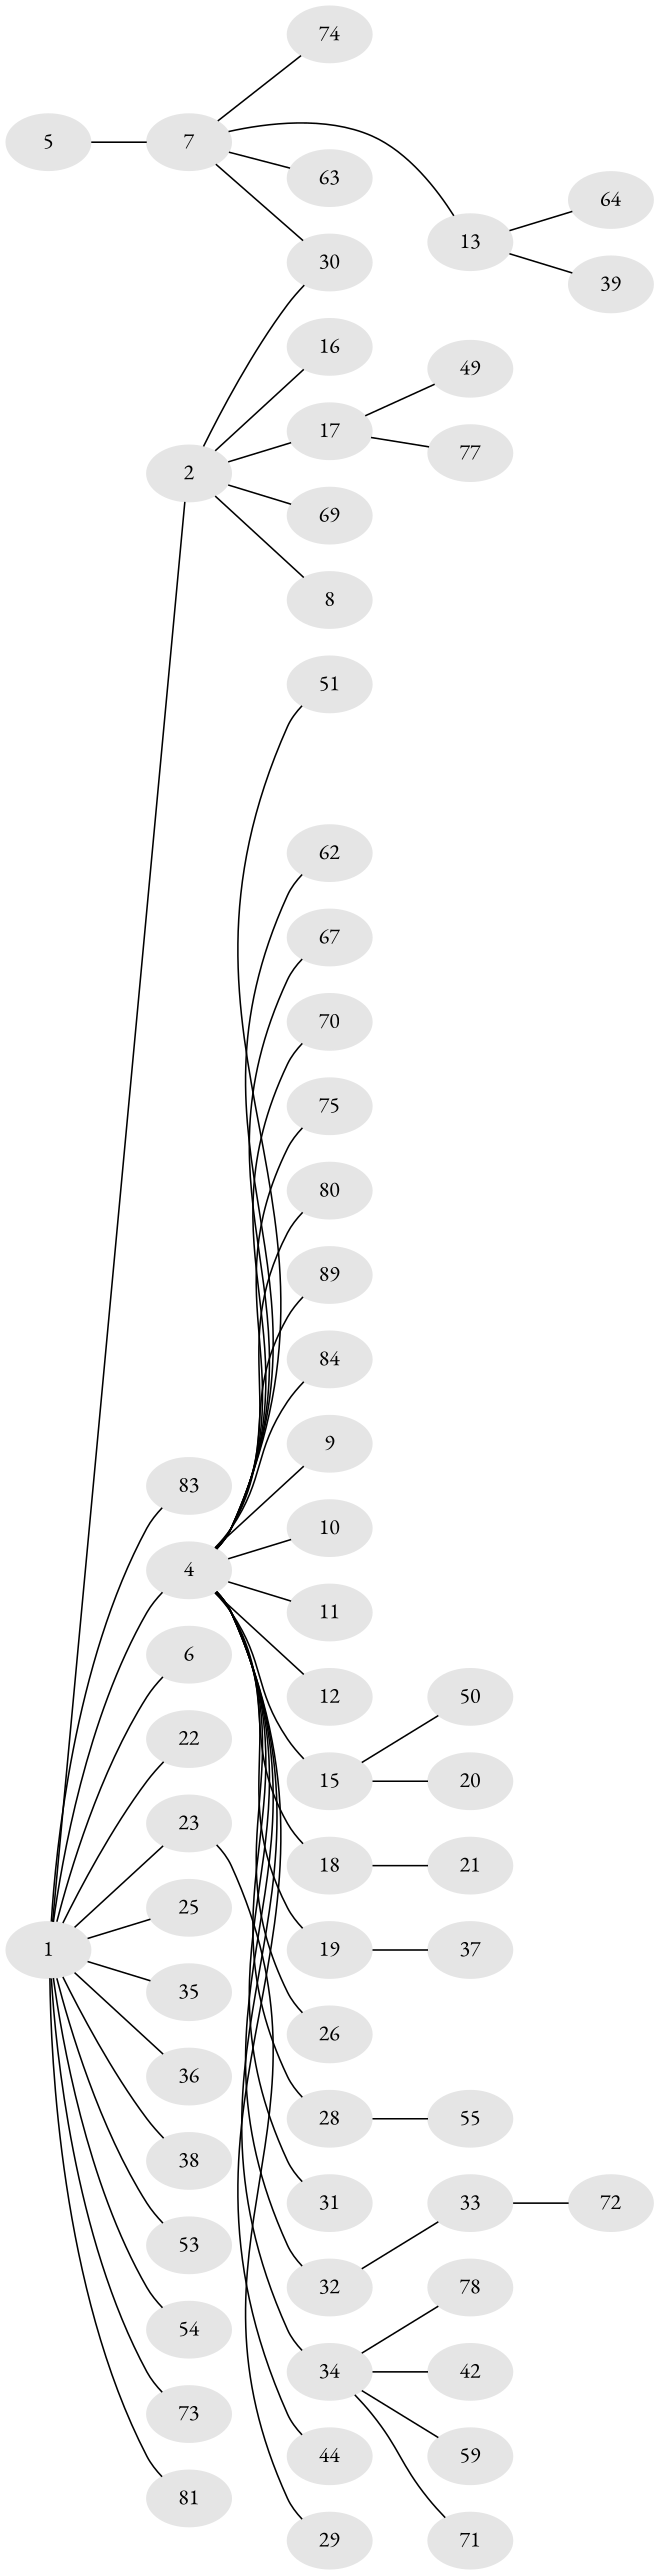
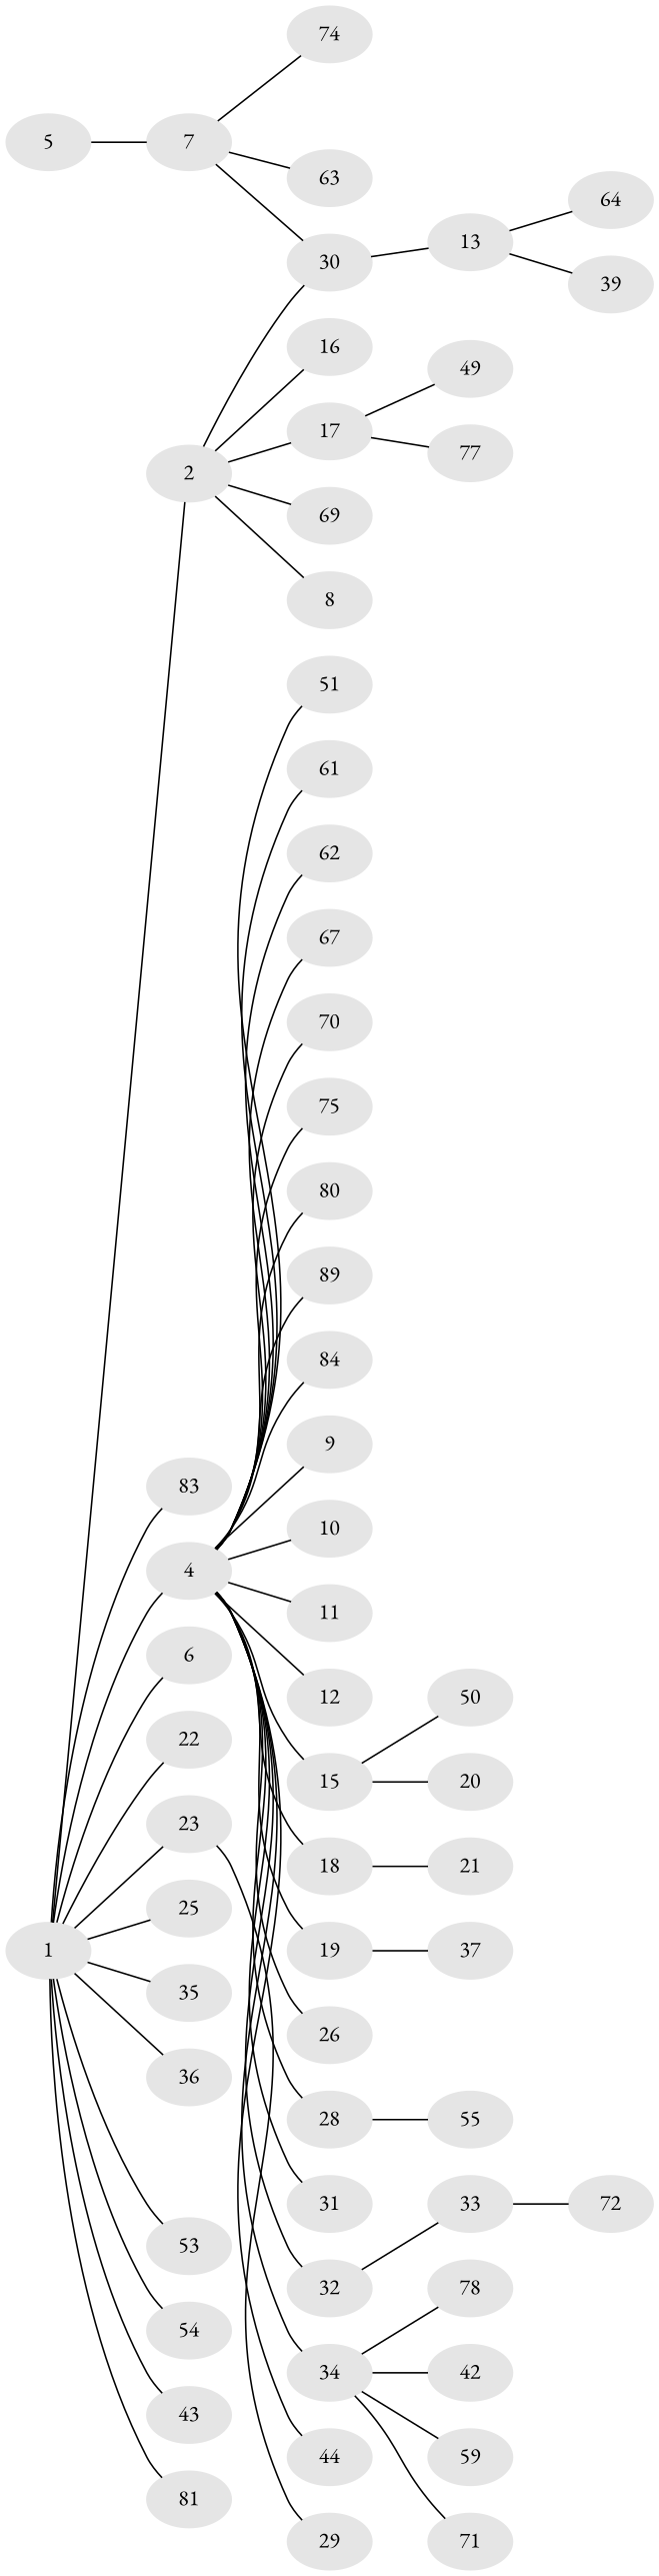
  graph {
    fontname="EB Garamond"
    rankdir=LR
    node [color=gray90 fontname="EB Garamond" style=filled]
    edge [fontname="EB Garamond"]
    1 [super="+46"]
    2 [super="+3"]
    4 [super="+27"]
    6
    22
    23 [super="+52"]
    25 [super="+43"]
    35
    36
-   38
    53
    54
-   73
+   73 [label=43]
    81
    83
    8
    16 [super="+68"]
    17 [super="+66"]
    69
    30 [super="+41"]
    9
    10 [super="+60"]
    11
    12 [super="+76"]
    15 [super="+24"]
    18 [super="+40"]
    19
    26
    28 [super="+65"]
    31 [super="+57"]
    32 [super="+79"]
    34 [super="+47"]
    44 [super="+48"]
    51
+   61
    62
    67
    70
    75
    80
    n41 [label=89]
    84
    29
    7 [super="+56"]
    5
    49
    77
    20
    50
    21
    37
    55 [super="+58"]
    33
    72
    42
    59
    71
    78
    13 [super="+14"]
    63
    74
    39
    64
    1 -- 2
    1 -- 4
    1 -- 6
    1 -- 22
    1 -- 23
    1 -- 25
    1 -- 35
    1 -- 36
-   1 -- 38
    1 -- 53
    1 -- 54
    1 -- 73
    1 -- 81
    1 -- 83
    2 -- 8
    2 -- 16
    2 -- 17
    2 -- 69
    2 -- 30
    4 -- 9
    4 -- 10
    4 -- 11
    4 -- 12
    4 -- 15
    4 -- 18
    4 -- 19
    4 -- 26
    4 -- 28
    4 -- 31
    4 -- 32
    4 -- 34
    4 -- 44
    4 -- 51
+   4 -- 61
    4 -- 62
    4 -- 67
    4 -- 70
    4 -- 75
    4 -- 80
    4 -- n41
    4 -- 84
    23 -- 29
    17 -- 49
    17 -- 77
    15 -- 20
    15 -- 50
    18 -- 21
    19 -- 37
    28 -- 55
    32 -- 33
    34 -- 42
    34 -- 59
    34 -- 71
    34 -- 78
    7 -- 30
-   7 -- 13
+   30 -- 13
    7 -- 63
    7 -- 74
    5 -- 7
    33 -- 72
    13 -- 39
    13 -- 64
  }
